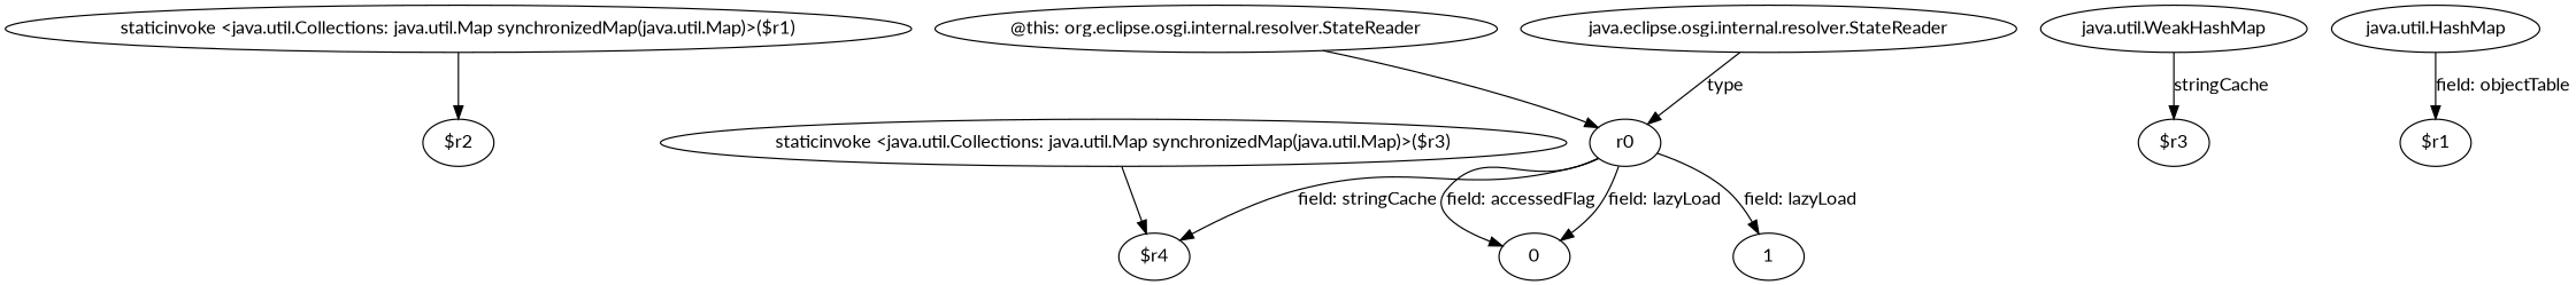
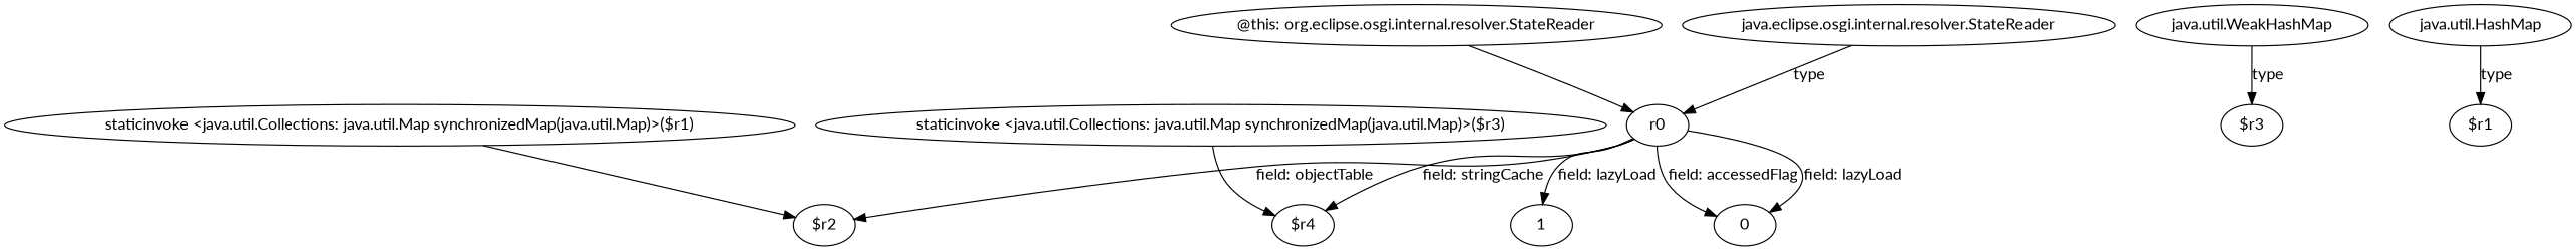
  digraph {
    fontname=Lato
    node [fontname=Lato]
    edge [fontname=Lato]
    n1 [label="staticinvoke <java.util.Collections: java.util.Map synchronizedMap(java.util.Map)>($r1)"]
    n2 [label="$r2"]
    n3 [label="staticinvoke <java.util.Collections: java.util.Map synchronizedMap(java.util.Map)>($r3)"]
    n4 [label="$r4"]
    n5 [label=r0]
    n6 [label=0]
    n7 [label=1]
    n8 [label="java.util.WeakHashMap"]
    n9 [label="$r3"]
    n10 [label="@this: org.eclipse.osgi.internal.resolver.StateReader"]
    n11 [label="java.util.HashMap"]
    n12 [label="$r1"]
    n13 [label="java.eclipse.osgi.internal.resolver.StateReader"]
    n1 -> n2
    n3 -> n4
+   n5 -> n2 [label="field: objectTable"]
    n5 -> n4 [label="field: stringCache"]
    n5 -> n6 [label="field: accessedFlag"]
    n5 -> n6 [label="field: lazyLoad"]
    n5 -> n7 [label="field: lazyLoad"]
-   n8 -> n9 [label=stringCache]
+   n8 -> n9 [label=type]
    n10 -> n5
-   n11 -> n12 [label="field: objectTable"]
+   n11 -> n12 [label=type]
    n13 -> n5 [label=type]
  }
